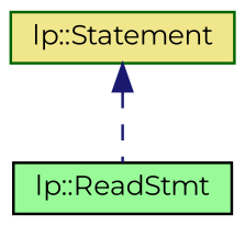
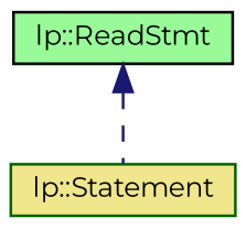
  digraph {
    fontname=Montserrat
    node [fontname=Montserrat fontsize=10 shape=record style=filled]
    n1 [color=black fillcolor=palegreen fontcolor=black height=0.2 label="lp::ReadStmt" width=0.4]
    n2 [color=darkgreen fillcolor=khaki height=0.2 label="lp::Statement" width=0.4]
-   n2 -> n1 [color=midnightblue dir=back fontname=Montserrat fontsize=10 labelfontname=Helvetica labelfontsize=10 style=dashed]
+   n1 -> n2 [color=midnightblue dir=back fontname=Montserrat fontsize=10 labelfontname=Helvetica labelfontsize=10 style=dashed]
  }
